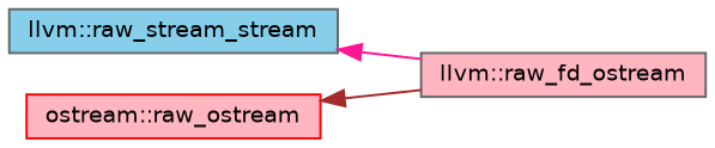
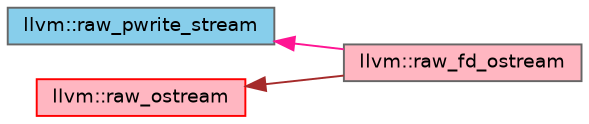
  digraph {
    rankdir=LR
    node [color=gray40 fillcolor=lightpink fontname=Helvetica fontsize=10 shape=box style=filled]
    edge [dir=back fontname=Helvetica fontsize=10 labelfontname=Helvetica labelfontsize=10 style=solid]
    n1 [fontcolor=black height=0.2 label="llvm::raw_fd_ostream" width=0.4]
-   n2 [fillcolor=skyblue height=0.2 label="llvm::raw_stream_stream" width=0.4]
-   n3 [color=red height=0.2 label="ostream::raw_ostream" width=0.4]
+   n2 [fillcolor=skyblue height=0.2 label="llvm::raw_pwrite_stream" width=0.4]
+   n3 [color=red height=0.2 label="llvm::raw_ostream" width=0.4]
    n2 -> n1 [color=deeppink]
    n3 -> n1 [color=brown]
  }
